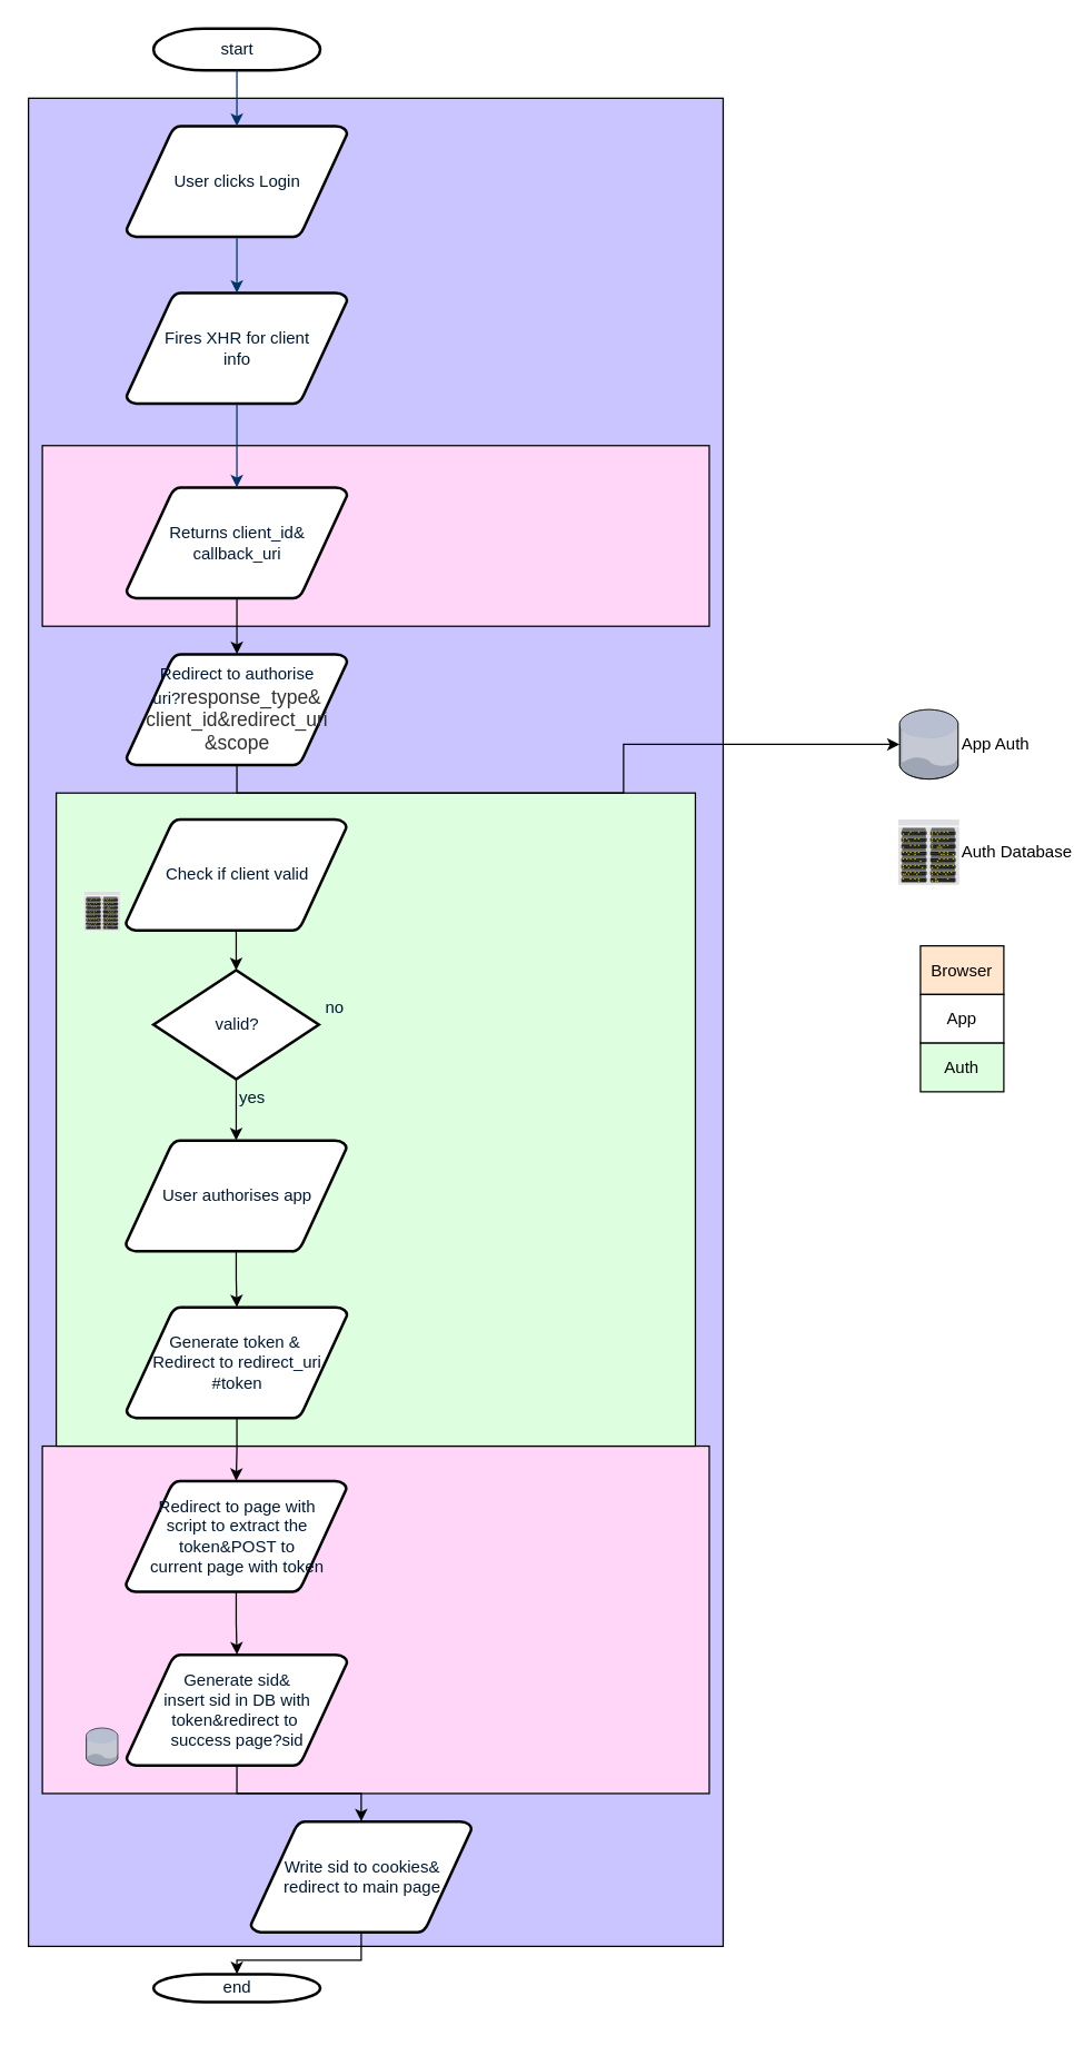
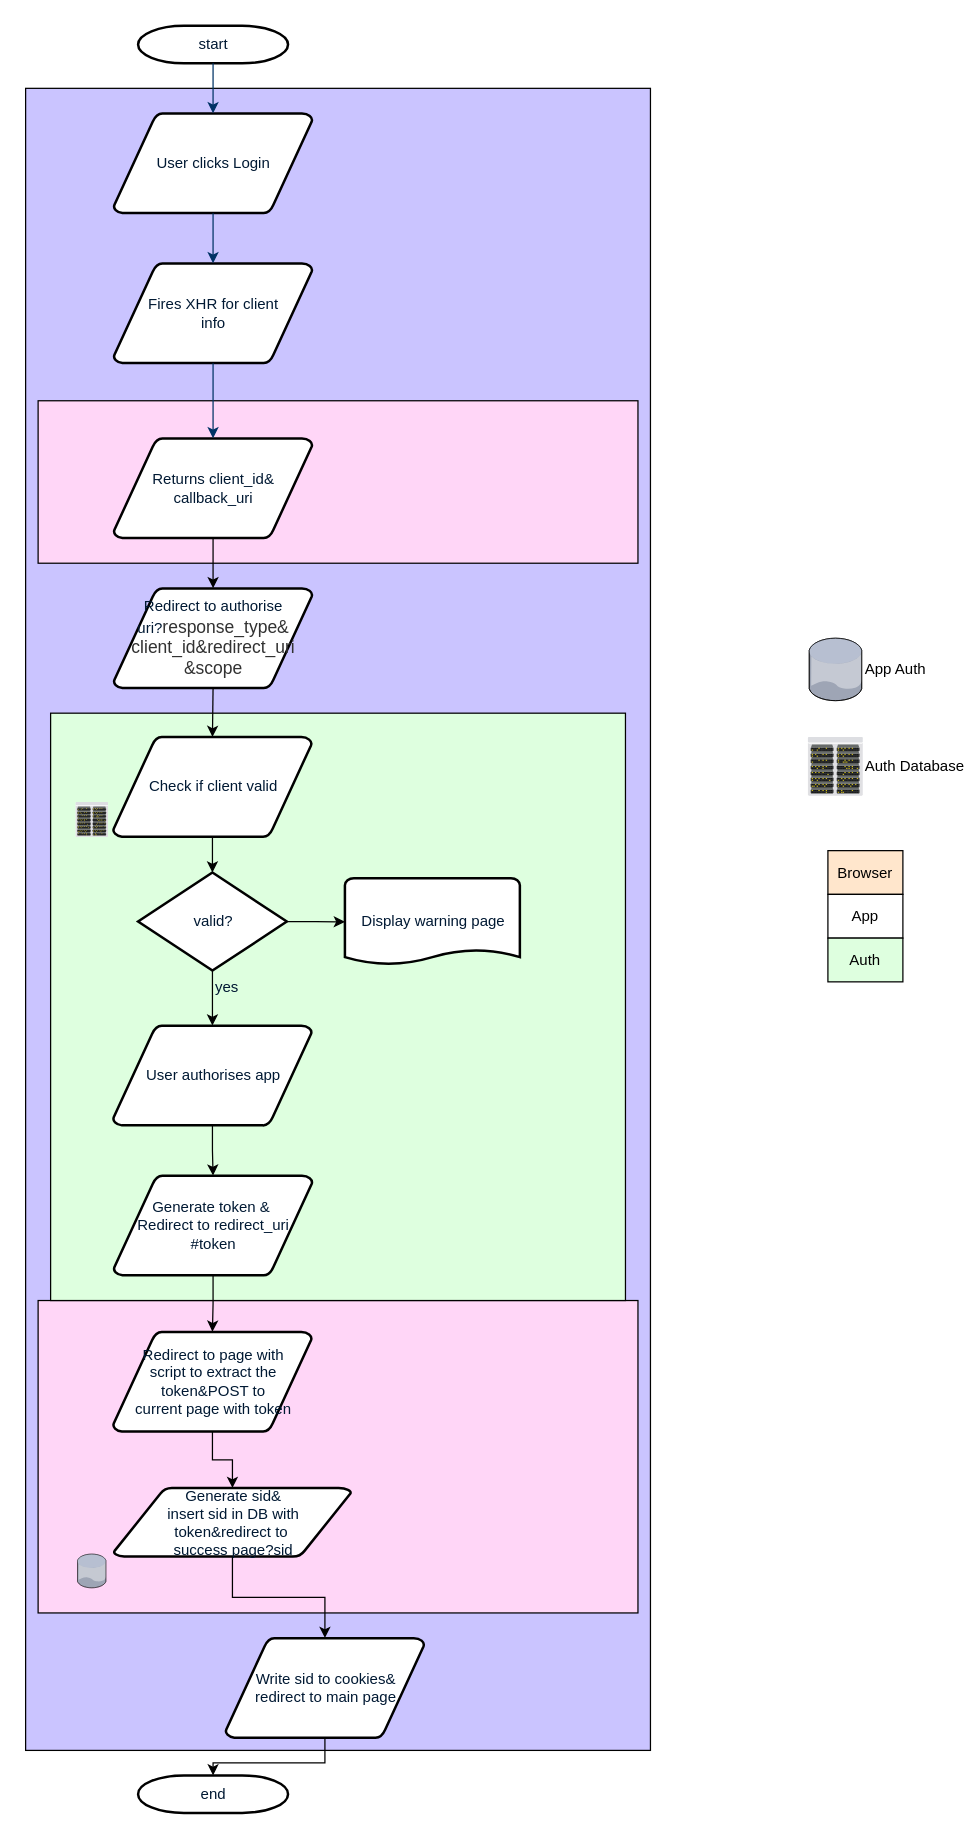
  <mxCell id="0" />
  <mxCell id="1" parent="0" />
  <mxCell id="2" value="" style="rounded=0;whiteSpace=wrap;html=1;labelBackgroundColor=none;fillColor=#CAC4FF;" vertex="1" parent="1"><mxGeometry x="20" y="70" width="500" height="1330" as="geometry" /></mxCell>
  <mxCell id="3" value="" style="rounded=0;whiteSpace=wrap;html=1;labelBackgroundColor=none;fillColor=#FFD6F7;" vertex="1" parent="1"><mxGeometry x="30" y="1040" width="480" height="250" as="geometry" /></mxCell>
  <mxCell id="4" value="" style="rounded=0;whiteSpace=wrap;html=1;labelBackgroundColor=none;fillColor=#DEFFDF;gradientColor=none;" vertex="1" parent="1"><mxGeometry x="40" y="570" width="460" height="470" as="geometry" /></mxCell>
  <mxCell id="5" value="" style="rounded=0;whiteSpace=wrap;html=1;labelBackgroundColor=none;fillColor=#FFD6F7;" vertex="1" parent="1"><mxGeometry x="30" y="320" width="480" height="130" as="geometry" /></mxCell>
  <mxCell id="6" value="Browser" style="rounded=0;whiteSpace=wrap;html=1;labelBackgroundColor=none;fillColor=#ffe6cc;" vertex="1" parent="1"><mxGeometry x="662" y="680" width="60" height="35" as="geometry" /></mxCell>
  <mxCell id="7" value="start" style="shape=mxgraph.flowchart.terminator;fillColor=#FFFFFF;strokeColor=#000000;strokeWidth=2;gradientColor=none;gradientDirection=north;fontColor=#001933;fontStyle=0;html=1;" parent="1" vertex="1"><mxGeometry x="110" y="20" width="120" height="30" as="geometry" /></mxCell>
  <mxCell id="8" value="User clicks Login" style="shape=mxgraph.flowchart.data;fillColor=#FFFFFF;strokeColor=#000000;strokeWidth=2;gradientColor=none;gradientDirection=north;fontColor=#001933;fontStyle=0;html=1;" parent="1" vertex="1"><mxGeometry x="90.5" y="90" width="159" height="80" as="geometry" /></mxCell>
  <mxCell id="9" style="edgeStyle=orthogonalEdgeStyle;rounded=0;orthogonalLoop=1;jettySize=auto;html=1;exitX=0.5;exitY=1;exitDx=0;exitDy=0;exitPerimeter=0;entryX=0.5;entryY=0;entryDx=0;entryDy=0;entryPerimeter=0;" edge="1" parent="1" source="10" target="25"><mxGeometry relative="1" as="geometry" /></mxCell>
  <mxCell id="10" value="Returns client_id&amp;amp;&lt;br&gt;callback_uri" style="shape=mxgraph.flowchart.data;fillColor=#FFFFFF;strokeColor=#000000;strokeWidth=2;gradientColor=none;gradientDirection=north;fontColor=#001933;fontStyle=0;html=1;" parent="1" vertex="1"><mxGeometry x="90.5" y="350" width="159" height="80" as="geometry" /></mxCell>
  <mxCell id="11" value="Fires XHR for client&lt;br&gt;info" style="shape=mxgraph.flowchart.data;fillColor=#FFFFFF;strokeColor=#000000;strokeWidth=2;gradientColor=none;gradientDirection=north;fontColor=#001933;fontStyle=0;html=1;" parent="1" vertex="1"><mxGeometry x="90.5" y="210" width="159" height="80" as="geometry" /></mxCell>
  <mxCell id="12" style="fontColor=#001933;fontStyle=1;strokeColor=#003366;strokeWidth=1;html=1;" parent="1" source="7" target="8" edge="1"><mxGeometry relative="1" as="geometry" /></mxCell>
  <mxCell id="13" style="fontColor=#001933;fontStyle=1;strokeColor=#003366;strokeWidth=1;html=1;" parent="1" source="8" target="11" edge="1"><mxGeometry relative="1" as="geometry" /></mxCell>
  <mxCell id="14" style="fontColor=#001933;fontStyle=1;strokeColor=#003366;strokeWidth=1;html=1;entryX=0.5;entryY=0;entryDx=0;entryDy=0;entryPerimeter=0;" parent="1" source="11" target="10" edge="1"><mxGeometry relative="1" as="geometry"><mxPoint x="170" y="350" as="targetPoint" /></mxGeometry></mxCell>
  <mxCell id="15" style="edgeStyle=orthogonalEdgeStyle;rounded=0;orthogonalLoop=1;jettySize=auto;html=1;exitX=0.5;exitY=1;exitDx=0;exitDy=0;exitPerimeter=0;entryX=0.5;entryY=0;entryDx=0;entryDy=0;entryPerimeter=0;" edge="1" parent="1" source="16" target="20"><mxGeometry relative="1" as="geometry" /></mxCell>
  <mxCell id="16" value="User authorises app" style="shape=mxgraph.flowchart.data;fillColor=#FFFFFF;strokeColor=#000000;strokeWidth=2;gradientColor=none;gradientDirection=north;fontColor=#001933;fontStyle=0;html=1;" parent="1" vertex="1"><mxGeometry x="90" y="820" width="159" height="80" as="geometry" /></mxCell>
  <mxCell id="17" value="App Auth" style="verticalLabelPosition=middle;aspect=fixed;html=1;verticalAlign=middle;strokeColor=none;align=left;outlineConnect=0;shape=mxgraph.citrix.database;labelPosition=right;" vertex="1" parent="1"><mxGeometry x="647" y="510" width="42.5" height="50" as="geometry" /></mxCell>
  <mxCell id="18" value="Auth Database" style="verticalLabelPosition=middle;aspect=fixed;html=1;verticalAlign=middle;strokeColor=none;align=left;outlineConnect=0;shape=mxgraph.citrix.datacenter;labelPosition=right;" vertex="1" parent="1"><mxGeometry x="646" y="589" width="44" height="47" as="geometry" /></mxCell>
  <mxCell id="19" style="edgeStyle=orthogonalEdgeStyle;rounded=0;orthogonalLoop=1;jettySize=auto;html=1;exitX=0.5;exitY=1;exitDx=0;exitDy=0;exitPerimeter=0;entryX=0.5;entryY=0;entryDx=0;entryDy=0;entryPerimeter=0;" edge="1" parent="1" source="20" target="36"><mxGeometry relative="1" as="geometry" /></mxCell>
  <mxCell id="20" value="Generate token &amp;amp;&amp;nbsp;&lt;br&gt;Redirect to redirect_uri&lt;br&gt;#token" style="shape=mxgraph.flowchart.data;fillColor=#FFFFFF;strokeColor=#000000;strokeWidth=2;gradientColor=none;gradientDirection=north;fontColor=#001933;fontStyle=0;html=1;" vertex="1" parent="1"><mxGeometry x="90.5" y="940" width="159" height="80" as="geometry" /></mxCell>
  <mxCell id="21" value="Write sid to cookies&amp;amp;&lt;br&gt;redirect to main page" style="shape=mxgraph.flowchart.data;fillColor=#FFFFFF;strokeColor=#000000;strokeWidth=2;gradientColor=none;gradientDirection=north;fontColor=#001933;fontStyle=0;html=1;" vertex="1" parent="1"><mxGeometry x="180" y="1310" width="159" height="80" as="geometry" /></mxCell>
  <mxCell id="22" value="App" style="rounded=0;whiteSpace=wrap;html=1;labelBackgroundColor=none;fillColor=#ffffff;" vertex="1" parent="1"><mxGeometry x="662" y="715" width="60" height="35" as="geometry" /></mxCell>
  <mxCell id="23" value="Auth" style="rounded=0;whiteSpace=wrap;html=1;labelBackgroundColor=none;fillColor=#DEFFDF;" vertex="1" parent="1"><mxGeometry x="662" y="750" width="60" height="35" as="geometry" /></mxCell>
- <mxCell id="24" style="edgeStyle=orthogonalEdgeStyle;rounded=0;orthogonalLoop=1;jettySize=auto;html=1;exitX=0.5;exitY=1;exitDx=0;exitDy=0;exitPerimeter=0;" edge="1" parent="1" source="25" target="17"><mxGeometry relative="1" as="geometry" /></mxCell>
+ <mxCell id="24" style="edgeStyle=orthogonalEdgeStyle;rounded=0;orthogonalLoop=1;jettySize=auto;html=1;exitX=0.5;exitY=1;exitDx=0;exitDy=0;exitPerimeter=0;entryX=0.5;entryY=0;entryDx=0;entryDy=0;entryPerimeter=0;" edge="1" parent="1" source="25" target="28"><mxGeometry relative="1" as="geometry" /></mxCell>
  <mxCell id="25" value="Redirect to authorise&lt;br&gt;uri?&lt;span style=&quot;background-color: transparent ; font-size: 14px&quot;&gt;&lt;font color=&quot;#323232&quot;&gt;response_type&lt;/font&gt;&lt;font color=&quot;#323232&quot;&gt;&amp;amp;&lt;br&gt;client_id&lt;/font&gt;&lt;/span&gt;&lt;span style=&quot;background-color: transparent ; font-size: 14px&quot;&gt;&lt;font color=&quot;#323232&quot;&gt;&amp;amp;redirect_uri&lt;/font&gt;&lt;font color=&quot;#e94849&quot;&gt;&lt;br&gt;&lt;/font&gt;&lt;/span&gt;&lt;span style=&quot;background-color: transparent ; color: rgb(50 , 50 , 50) ; font-size: 14px&quot;&gt;&amp;amp;scope&lt;/span&gt;" style="shape=mxgraph.flowchart.data;fillColor=#FFFFFF;strokeColor=#000000;strokeWidth=2;gradientColor=none;gradientDirection=north;fontColor=#001933;fontStyle=0;html=1;" vertex="1" parent="1"><mxGeometry x="90.5" y="470" width="159" height="80" as="geometry" /></mxCell>
  <mxCell id="26" value="" style="verticalLabelPosition=middle;aspect=fixed;html=1;verticalAlign=middle;strokeColor=none;align=left;outlineConnect=0;shape=mxgraph.citrix.datacenter;labelPosition=right;" vertex="1" parent="1"><mxGeometry x="60" y="641" width="26" height="28" as="geometry" /></mxCell>
  <mxCell id="27" style="edgeStyle=orthogonalEdgeStyle;rounded=0;orthogonalLoop=1;jettySize=auto;html=1;exitX=0.5;exitY=1;exitDx=0;exitDy=0;exitPerimeter=0;entryX=0.5;entryY=0;entryDx=0;entryDy=0;entryPerimeter=0;" edge="1" parent="1" source="28" target="31"><mxGeometry relative="1" as="geometry" /></mxCell>
  <mxCell id="28" value="Check if client valid" style="shape=mxgraph.flowchart.data;fillColor=#FFFFFF;strokeColor=#000000;strokeWidth=2;gradientColor=none;gradientDirection=north;fontColor=#001933;fontStyle=0;html=1;" vertex="1" parent="1"><mxGeometry x="90" y="589" width="159" height="80" as="geometry" /></mxCell>
+ <mxCell id="29" style="edgeStyle=orthogonalEdgeStyle;rounded=0;orthogonalLoop=1;jettySize=auto;html=1;exitX=1;exitY=0.5;exitDx=0;exitDy=0;exitPerimeter=0;entryX=0;entryY=0.5;entryDx=0;entryDy=0;entryPerimeter=0;" edge="1" parent="1" source="31" target="34"><mxGeometry relative="1" as="geometry" /></mxCell>
  <mxCell id="30" style="edgeStyle=orthogonalEdgeStyle;rounded=0;orthogonalLoop=1;jettySize=auto;html=1;exitX=0.5;exitY=1;exitDx=0;exitDy=0;exitPerimeter=0;entryX=0.5;entryY=0;entryDx=0;entryDy=0;entryPerimeter=0;" edge="1" parent="1" source="31" target="16"><mxGeometry relative="1" as="geometry" /></mxCell>
  <mxCell id="31" value="valid?" style="shape=mxgraph.flowchart.decision;fillColor=#FFFFFF;strokeColor=#000000;strokeWidth=2;gradientColor=none;gradientDirection=north;fontColor=#001933;fontStyle=0;html=1;" vertex="1" parent="1"><mxGeometry x="110" y="697.5" width="119" height="78.5" as="geometry" /></mxCell>
  <mxCell id="32" value="yes" style="text;fontColor=#001933;fontStyle=0;html=1;strokeColor=none;gradientColor=none;fillColor=none;strokeWidth=2;" vertex="1" parent="1"><mxGeometry x="170" y="776" width="40" height="26" as="geometry" /></mxCell>
- <mxCell id="33" value="no" style="text;fontColor=#001933;fontStyle=0;html=1;strokeColor=none;gradientColor=none;fillColor=none;strokeWidth=2;" vertex="1" parent="1"><mxGeometry x="231.5" y="710.75" width="40" height="26" as="geometry" /></mxCell>
+ <mxCell id="34" value="Display warning page" style="shape=mxgraph.flowchart.document;fillColor=#FFFFFF;strokeColor=#000000;strokeWidth=2;gradientColor=none;gradientDirection=north;fontColor=#001933;fontStyle=0;html=1;" vertex="1" parent="1"><mxGeometry x="275.5" y="702" width="140" height="70" as="geometry" /></mxCell>
  <mxCell id="35" style="edgeStyle=orthogonalEdgeStyle;rounded=0;orthogonalLoop=1;jettySize=auto;html=1;exitX=0.5;exitY=1;exitDx=0;exitDy=0;exitPerimeter=0;entryX=0.5;entryY=0;entryDx=0;entryDy=0;entryPerimeter=0;" edge="1" parent="1" source="36" target="38"><mxGeometry relative="1" as="geometry"><mxPoint x="170" y="1190" as="targetPoint" /></mxGeometry></mxCell>
  <mxCell id="36" value="Redirect to page with&lt;br&gt;script to extract the&lt;br&gt;token&amp;amp;POST to&lt;br&gt;current page with token" style="shape=mxgraph.flowchart.data;fillColor=#FFFFFF;strokeColor=#000000;strokeWidth=2;gradientColor=none;gradientDirection=north;fontColor=#001933;fontStyle=0;html=1;" vertex="1" parent="1"><mxGeometry x="90" y="1065" width="159" height="80" as="geometry" /></mxCell>
  <mxCell id="37" style="edgeStyle=orthogonalEdgeStyle;rounded=0;orthogonalLoop=1;jettySize=auto;html=1;exitX=0.5;exitY=1;exitDx=0;exitDy=0;exitPerimeter=0;entryX=0.5;entryY=0;entryDx=0;entryDy=0;entryPerimeter=0;" edge="1" parent="1" source="38" target="21"><mxGeometry relative="1" as="geometry" /></mxCell>
- <mxCell id="38" value="Generate sid&amp;amp;&lt;br&gt;insert sid in DB with&lt;br&gt;token&amp;amp;redirect to&amp;nbsp;&lt;br&gt;success page?sid" style="shape=mxgraph.flowchart.data;fillColor=#FFFFFF;strokeColor=#000000;strokeWidth=2;gradientColor=none;gradientDirection=north;fontColor=#001933;fontStyle=0;html=1;" vertex="1" parent="1"><mxGeometry x="90.5" y="1190" width="159" height="80" as="geometry" /></mxCell>
- <mxCell id="39" value="end" style="shape=mxgraph.flowchart.terminator;fillColor=#FFFFFF;strokeColor=#000000;strokeWidth=2;gradientColor=none;gradientDirection=north;fontColor=#001933;fontStyle=0;html=1;" parent="1" vertex="1"><mxGeometry x="110" y="1420" width="120" height="20" as="geometry" /></mxCell>
+ <mxCell id="38" value="Generate sid&amp;amp;&lt;br&gt;insert sid in DB with&lt;br&gt;token&amp;amp;redirect to&amp;nbsp;&lt;br&gt;success page?sid" style="shape=mxgraph.flowchart.data;fillColor=#FFFFFF;strokeColor=#000000;strokeWidth=2;gradientColor=none;gradientDirection=north;fontColor=#001933;fontStyle=0;html=1;" vertex="1" parent="1"><mxGeometry x="90.5" y="1190" width="190" height="55" as="geometry" /></mxCell>
+ <mxCell id="39" value="end" style="shape=mxgraph.flowchart.terminator;fillColor=#FFFFFF;strokeColor=#000000;strokeWidth=2;gradientColor=none;gradientDirection=north;fontColor=#001933;fontStyle=0;html=1;" parent="1" vertex="1"><mxGeometry x="110" y="1420" width="120" height="30" as="geometry" /></mxCell>
  <mxCell id="40" style="edgeStyle=orthogonalEdgeStyle;rounded=0;orthogonalLoop=1;jettySize=auto;html=1;exitX=0.5;exitY=1;exitDx=0;exitDy=0;exitPerimeter=0;entryX=0.5;entryY=0;entryDx=0;entryDy=0;entryPerimeter=0;" edge="1" parent="1" source="21" target="39"><mxGeometry relative="1" as="geometry"><mxPoint x="170" y="1500" as="sourcePoint" /><mxPoint x="171" y="1670" as="targetPoint" /></mxGeometry></mxCell>
  <mxCell id="41" value="" style="verticalLabelPosition=middle;aspect=fixed;html=1;verticalAlign=middle;strokeColor=none;align=left;outlineConnect=0;shape=mxgraph.citrix.database;labelPosition=right;" vertex="1" parent="1"><mxGeometry x="61.5" y="1242.9" width="23" height="27" as="geometry" /></mxCell>
